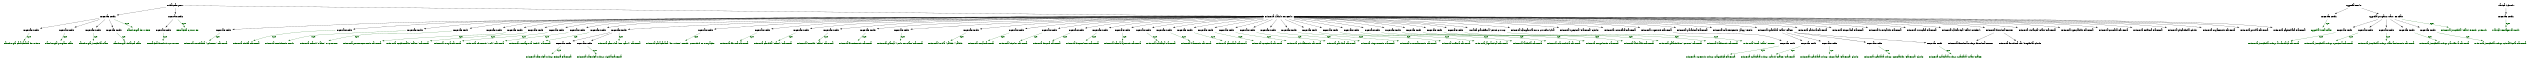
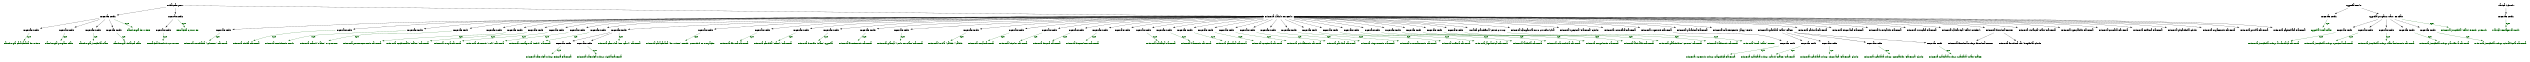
  digraph {
    node [shape=plaintext]
    n1 [label="Iridaceae Juss."]
    n2 [label="Incertae sedis"]
    n3 [label="Incertae sedis"]
    n4 [label="Trimezia Salisb. ex Herb."]
    n5 [label="Incertae sedis"]
    n6 [label="Incertae sedis"]
    n7 [label="Incertae sedis"]
    n8 [label="Incertae sedis"]
    n9 [fontcolor=darkgreen label="Lansbergia de Vriese"]
    n10 [label="Incertae sedis"]
    n11 [fontcolor=darkgreen label="Remaclea C.Morren"]
    n12 [label="Incertae sedis"]
    n13 [label="Incertae sedis"]
    n14 [label="Incertae sedis"]
    n15 [label="Incertae sedis"]
    n16 [label="Incertae sedis"]
    n17 [label="Incertae sedis"]
    n18 [label="Incertae sedis"]
    n19 [label="Incertae sedis"]
    n20 [label="Incertae sedis"]
    n21 [label="Incertae sedis"]
    n22 [label="Incertae sedis"]
    n23 [label="Incertae sedis"]
    n24 [label="Incertae sedis"]
    n25 [label="Incertae sedis"]
    n26 [label="Incertae sedis"]
    n27 [label="Incertae sedis"]
    n28 [label="Incertae sedis"]
    n29 [label="Incertae sedis"]
    n30 [label="Incertae sedis"]
    n31 [label="Incertae sedis"]
    n32 [label="Incertae sedis"]
    n33 [label="Incertae sedis"]
    n34 [label="Incertae sedis"]
    n35 [label="Incertae sedis"]
    n36 [label="Incertae sedis"]
    n37 [label="Incertae sedis"]
    n38 [label="Incertae sedis"]
    n39 [label="Incertae sedis"]
    n40 [label="Incertae sedis"]
    n41 [label="Incertae sedis"]
    n42 [label="Incertae sedis"]
    n43 [label="Incertae sedis"]
    n44 [label="Incertae sedis"]
    n45 [label="Incertae sedis"]
    n46 [label="Incertae sedis"]
    n47 [label="Incertae sedis"]
    n48 [label="Incertae sedis"]
    n49 [label="Incertae sedis"]
    n50 [label="Incertae sedis"]
    n51 [label="Moraea grandiflora Sessé & Moc."]
    n52 [label="Trimezia campanula Lovo & Mello-Silva"]
    n53 [label="Trimezia speciosa (Ravenna) Chukr"]
    n54 [label="Trimezia rotundata Ravenna"]
    n55 [label="Trimezia rupestris Ravenna"]
    n56 [label="Trimezia paradoxa Ravenna"]
    n57 [label="Trimezia martinicensis (Jacq.) Herb."]
    n58 [label="Trimezia spathata (Klatt) Baker"]
    n59 [label="Trimezia caulosa Ravenna"]
    n60 [label="Trimezia sincorana Ravenna"]
    n61 [label="Trimezia brevicaulis Ravenna"]
    n62 [label="Trimezia truncata Ravenna"]
    n63 [label="Trimezia cathartica (Klatt) Niederl."]
    n64 [label="Trimezia fistulosa Foster"]
    n65 [label="Trimezia violacea (Klatt) Ravenna"]
    n66 [label="Trimezia spectabilis Ravenna"]
    n67 [label="Trimezia connata Ravenna"]
    n68 [label="Trimezia exillima Ravenna"]
    n69 [label="Trimezia plicatifolia Chukr"]
    n70 [label="Trimezia organensis Ravenna"]
    n71 [label="Trimezia pusilla Ravenna"]
    n72 [label="Trimezia capitellata Ravenna"]
    n73 [fontcolor=darkgreen label="Lansbergia caracasana de Vriese"]
    n74 [fontcolor=darkgreen label="Lansbergia purgans Klatt"]
    n75 [fontcolor=darkgreen label="Lansbergia juncifolia Klatt"]
    n76 [fontcolor=darkgreen label="Lansbergia violacea Klatt"]
    n77 [fontcolor=darkgreen label="Remaclea funebris C.Morren"]
    n78 [fontcolor=darkgreen label="Trimezia northiana (Schneev.) Ravenna"]
    n79 [fontcolor=darkgreen label="Trimezia nitida Ravenna"]
    n80 [fontcolor=darkgreen label="Trimezia meridensis Herb."]
    n81 [fontcolor=darkgreen label="Trimezia martii (Baker) R.C.Foster"]
    n82 [fontcolor=darkgreen label="Trimezia portosecurensis Ravenna"]
    n83 [fontcolor=darkgreen label="Trimezia occidentalis (Baker) Ravenna"]
    n84 [fontcolor=darkgreen label="Trimezia urupa Ravenna"]
    n85 [fontcolor=darkgreen label="Trimezia silvestris (Vell.) Ravenna"]
    n86 [fontcolor=darkgreen label="Trimezia semiaperta (Lodd.) Ravenna"]
    n87 [label="Incertae sedis"]
    n88 [label="Incertae sedis"]
    n89 [fontcolor=darkgreen label="Trimezia caerulea (Ker Gawl.) Ravenna"]
    n90 [fontcolor=darkgreen label="Trimezia caracasana (de Vriese) Benth. & Hook.f. ex B.D.Jacks."]
    n91 [fontcolor=darkgreen label="Trimezia fibrosa Ravenna"]
    n92 [fontcolor=darkgreen label="Trimezia candida (Hassl.) Ravenna"]
-   n93 [fontcolor=darkgreen label="Trimezia humilis (Klatt) Ravenna"]
+   n93 [fontcolor=darkgreen label="Trimezia humilis (Klatt) Cypella"]
    n94 [fontcolor=darkgreen label="Trimezia fluminensis Ravenna"]
    n95 [fontcolor=darkgreen label="Trimezia glauca (Seub. ex Klatt) Ravenna"]
    n96 [fontcolor=darkgreen label="Trimezia lurida (Salisb.) Salisb."]
    n97 [fontcolor=darkgreen label="Trimezia unca Ravenna"]
    n98 [fontcolor=darkgreen label="Trimezia bicolor Ravenna"]
    n99 [fontcolor=darkgreen label="Trimezia decora Ravenna"]
    n100 [fontcolor=darkgreen label="Trimezia decumbens Ravenna"]
-   n101 [fontcolor=darkgreen label="Trimezia itamarajuensis Ravenna"]
    n102 [fontcolor=darkgreen label="Trimezia itatiaica Ravenna"]
    n103 [fontcolor=darkgreen label="Trimezia bauensis Ravenna"]
    n104 [fontcolor=darkgreen label="Trimezia caeteana Ravenna"]
    n105 [fontcolor=darkgreen label="Trimezia concinna Ravenna"]
    n106 [fontcolor=darkgreen label="Trimezia cristaliensis Ravenna"]
    n107 [fontcolor=darkgreen label="Trimezia pardina Ravenna"]
    n108 [fontcolor=darkgreen label="Trimezia riopretensis Ravenna"]
    n109 [fontcolor=darkgreen label="Trimezia sooretamensis Ravenna"]
    n110 [fontcolor=darkgreen label="Trimezia suffusa Ravenna"]
    n111 [fontcolor=darkgreen label="Trimezia jaguatirica Ravenna"]
    n112 [fontcolor=darkgreen label="Trimezia latifolia Ravenna"]
    n113 [fontcolor=darkgreen label="Trimezia marumbina Ravenna"]
    n114 [fontcolor=darkgreen label="Trimezia mogolensis Ravenna"]
    n115 [fontcolor=darkgreen label="Trimezia altivallis Ravenna"]
    n116 [fontcolor=darkgreen label="Trimezia galaxioides (Gomes) Ravenna"]
    n117 [fontcolor=darkgreen label="Trimezia bahiensis Ravenna"]
    n118 [fontcolor=darkgreen label="Trimezia lutea (Klatt) Foster"]
    n119 [label="Incertae sedis"]
    n120 [label="Incertae sedis"]
    n121 [label="Incertae sedis"]
    n122 [label="Incertae sedis"]
    n123 [label="Incertae sedis"]
    n124 [label="Trimezia fistulosa subsp. fistulosa Foster"]
    n125 [label="Trimezia fistulosa var. longifolia Chukr"]
    n126 [fontcolor=darkgreen label="Trimezia caerulea subsp. eximia Ravenna"]
    n127 [fontcolor=darkgreen label="Trimezia caerulea subsp. rigida Ravenna"]
    n128 [fontcolor=darkgreen label="Trimezia rupestris subsp. magnifica Ravenna"]
    n129 [fontcolor=darkgreen label="Trimezia spathata subsp. martii (Baker) Ravenna"]
    n130 [fontcolor=darkgreen label="Trimezia spathata subsp. sincorana (Ravenna) Chukr"]
    n131 [fontcolor=darkgreen label="Trimezia spathata subsp. spectabilis (Ravenna) Chukr"]
    n132 [fontcolor=darkgreen label="Trimezia spathata subsp. spathata (Klatt) Baker"]
    n133 [label="Cypella Herb."]
    n134 [label="Incertae sedis"]
    n135 [label="Cypella purgans Mart. ex Klatt"]
    n136 [fontcolor=darkgreen label="Cypella lutea Klatt"]
    n137 [label="Incertae sedis"]
    n138 [label="Incertae sedis"]
    n139 [label="Incertae sedis"]
    n140 [label="Incertae sedis"]
    n141 [label="Incertae sedis"]
    n142 [fontcolor=darkgreen label="Trimezia juncifolia (Klatt) Benth. & Hook."]
    n143 [fontcolor=darkgreen label="Trimezia juncifolia subsp. aurantiaca Ravenna"]
    n144 [fontcolor=darkgreen label="Trimezia juncifolia subsp. speciosa Ravenna"]
    n145 [fontcolor=darkgreen label="Trimezia juncifolia subsp. diamantinensis Ravenna"]
    n146 [fontcolor=darkgreen label="Trimezia juncifolia subsp. parviflora Ravenna"]
    n147 [fontcolor=darkgreen label="Trimezia juncifolia subsp. cristallicola Ravenna"]
    n148 [label="Marica Schreb."]
    n149 [label="Incertae sedis"]
    n150 [fontcolor=darkgreen label="Marica semiaperta Lodd."]
    n1 -> n2
    n1 -> n3
    n1 -> n4
    n2 -> n5
    n2 -> n6
    n2 -> n7
    n2 -> n8
    n2 -> n9 [color=darkgreen fontcolor=darkgreen label=syn]
    n3 -> n10
    n3 -> n11 [color=darkgreen fontcolor=darkgreen label=syn]
    n4 -> n12
    n4 -> n13
    n4 -> n14
    n4 -> n15
    n4 -> n16
    n4 -> n17
    n4 -> n18
    n4 -> n19
    n4 -> n20
    n4 -> n21
    n4 -> n22
    n4 -> n23
    n4 -> n24
    n4 -> n25
    n4 -> n26
    n4 -> n27
    n4 -> n28
    n4 -> n29
    n4 -> n30
    n4 -> n31
    n4 -> n32
    n4 -> n33
    n4 -> n34
    n4 -> n35
    n4 -> n36
    n4 -> n37
    n4 -> n38
    n4 -> n39
    n4 -> n40
    n4 -> n41
    n4 -> n42
    n4 -> n43
    n4 -> n44
    n4 -> n45
    n4 -> n46
    n4 -> n47
    n4 -> n48
    n4 -> n49
    n4 -> n50
    n4 -> n51
    n4 -> n52
    n4 -> n53
    n4 -> n54
    n4 -> n55
    n4 -> n56
    n4 -> n57
-   n4 -> n58
    n4 -> n59
    n4 -> n60
    n4 -> n61
    n4 -> n62
    n4 -> n63
    n4 -> n64
    n4 -> n65
    n4 -> n66
    n4 -> n67
    n4 -> n68
    n4 -> n69
    n4 -> n70
    n4 -> n71
    n4 -> n72
    n5 -> n73 [color=darkgreen fontcolor=darkgreen label=syn]
    n6 -> n74 [color=darkgreen fontcolor=darkgreen label=syn]
    n7 -> n75 [color=darkgreen fontcolor=darkgreen label=syn]
    n8 -> n76 [color=darkgreen fontcolor=darkgreen label=syn]
    n10 -> n77 [color=darkgreen fontcolor=darkgreen label=syn]
    n12 -> n78 [color=darkgreen fontcolor=darkgreen label=syn]
    n13 -> n79 [color=darkgreen fontcolor=darkgreen label=syn]
    n14 -> n80 [color=darkgreen fontcolor=darkgreen label=syn]
    n15 -> n81 [color=darkgreen fontcolor=darkgreen label=syn]
    n17 -> n82 [color=darkgreen fontcolor=darkgreen label=syn]
    n18 -> n83 [color=darkgreen fontcolor=darkgreen label=syn]
    n19 -> n84 [color=darkgreen fontcolor=darkgreen label=syn]
    n20 -> n85 [color=darkgreen fontcolor=darkgreen label=syn]
    n21 -> n86 [color=darkgreen fontcolor=darkgreen label=syn]
    n22 -> n87
    n22 -> n88
    n22 -> n89 [color=darkgreen fontcolor=darkgreen label=syn]
    n23 -> n90 [color=darkgreen fontcolor=darkgreen label=syn]
    n24 -> n91 [color=darkgreen fontcolor=darkgreen label=syn]
    n25 -> n92 [color=darkgreen fontcolor=darkgreen label=syn]
    n26 -> n93 [color=darkgreen fontcolor=darkgreen label=syn]
    n27 -> n94 [color=darkgreen fontcolor=darkgreen label=syn]
    n28 -> n95 [color=darkgreen fontcolor=darkgreen label=syn]
    n29 -> n96 [color=darkgreen fontcolor=darkgreen label=syn]
    n30 -> n97 [color=darkgreen fontcolor=darkgreen label=syn]
    n31 -> n98 [color=darkgreen fontcolor=darkgreen label=syn]
    n32 -> n99 [color=darkgreen fontcolor=darkgreen label=syn]
    n33 -> n100 [color=darkgreen fontcolor=darkgreen label=syn]
-   n34 -> n101 [color=darkgreen fontcolor=darkgreen label=syn]
    n35 -> n102 [color=darkgreen fontcolor=darkgreen label=syn]
    n36 -> n103 [color=darkgreen fontcolor=darkgreen label=syn]
    n37 -> n104 [color=darkgreen fontcolor=darkgreen label=syn]
    n38 -> n105 [color=darkgreen fontcolor=darkgreen label=syn]
    n39 -> n106 [color=darkgreen fontcolor=darkgreen label=syn]
    n40 -> n107 [color=darkgreen fontcolor=darkgreen label=syn]
    n41 -> n108 [color=darkgreen fontcolor=darkgreen label=syn]
    n42 -> n109 [color=darkgreen fontcolor=darkgreen label=syn]
    n43 -> n110 [color=darkgreen fontcolor=darkgreen label=syn]
    n44 -> n111 [color=darkgreen fontcolor=darkgreen label=syn]
    n45 -> n112 [color=darkgreen fontcolor=darkgreen label=syn]
    n46 -> n113 [color=darkgreen fontcolor=darkgreen label=syn]
    n47 -> n114 [color=darkgreen fontcolor=darkgreen label=syn]
    n48 -> n115 [color=darkgreen fontcolor=darkgreen label=syn]
    n49 -> n116 [color=darkgreen fontcolor=darkgreen label=syn]
    n50 -> n117 [color=darkgreen fontcolor=darkgreen label=syn]
    n51 -> n118 [color=darkgreen fontcolor=darkgreen label=syn]
    n55 -> n119
    n58 -> n120
    n58 -> n121
    n58 -> n122
    n58 -> n123
    n64 -> n124
    n64 -> n125
    n87 -> n126 [color=darkgreen fontcolor=darkgreen label=syn]
    n88 -> n127 [color=darkgreen fontcolor=darkgreen label=syn]
    n119 -> n128 [color=darkgreen fontcolor=darkgreen label=syn]
    n120 -> n129 [color=darkgreen fontcolor=darkgreen label=syn]
    n121 -> n130 [color=darkgreen fontcolor=darkgreen label=syn]
    n122 -> n131 [color=darkgreen fontcolor=darkgreen label=syn]
    n123 -> n132 [color=darkgreen fontcolor=darkgreen label=syn]
    n133 -> n134
    n133 -> n135
    n134 -> n136 [color=darkgreen fontcolor=darkgreen label=syn]
    n135 -> n137
    n135 -> n138
    n135 -> n139
    n135 -> n140
    n135 -> n141
    n135 -> n142 [color=darkgreen fontcolor=darkgreen label=syn]
    n137 -> n143 [color=darkgreen fontcolor=darkgreen label=syn]
    n138 -> n144 [color=darkgreen fontcolor=darkgreen label=syn]
    n139 -> n145 [color=darkgreen fontcolor=darkgreen label=syn]
    n140 -> n146 [color=darkgreen fontcolor=darkgreen label=syn]
    n141 -> n147 [color=darkgreen fontcolor=darkgreen label=syn]
    n148 -> n149
    n149 -> n150 [color=darkgreen fontcolor=darkgreen label=syn]
  }
